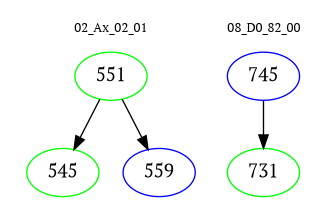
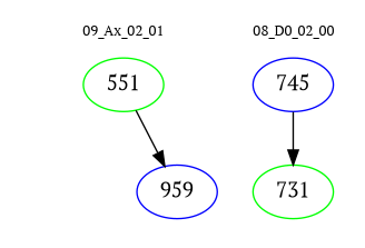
  digraph {
    fontname="PT Serif"
    node [color=green fontname="PT Serif"]
    edge [color=black fontname="PT Serif"]
    n1 [label=551]
-   n2 [label=545]
-   n3 [color=blue label=559]
+   n3 [color=blue label=959]
    n4 [color=blue label=745]
    n5 [label=731]
    subgraph cluster_1 {
      color=white
      fontsize=10
-     label="02_Ax_02_01"
+     label="09_Ax_02_01"
      n1
-     n2
      n3
    }
    subgraph cluster_2 {
      color=white
      fontsize=10
-     label="08_D0_82_00"
+     label="08_D0_02_00"
      n4
      n5
    }
-   n1 -> n2
    n1 -> n3
    n4 -> n5
  }
